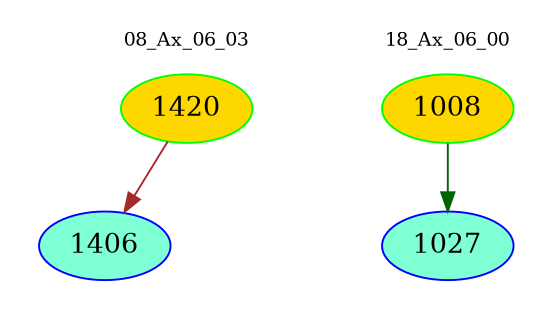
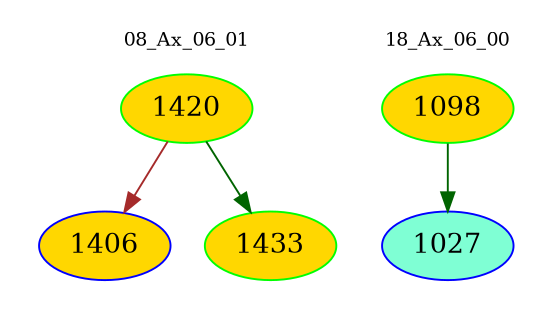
  digraph {
    node [color=green fillcolor=gold style=filled]
    edge [color=darkgreen]
    n1 [label=1420]
-   n2 [color=blue fillcolor=aquamarine label=1406]
-   n4 [label=1008]
+   n2 [color=blue label=1406]
+   n3 [label=1433]
+   n4 [label=1098]
    n5 [color=blue fillcolor=aquamarine label=1027]
    subgraph cluster_1 {
      color=white
      fontsize=10
-     label="08_Ax_06_03"
+     label="08_Ax_06_01"
      n1
      n2
+     n3
    }
    subgraph cluster_2 {
      color=white
      fontsize=10
      label="18_Ax_06_00"
      n4
      n5
    }
    n1 -> n2 [color=brown]
+   n1 -> n3
    n4 -> n5
  }
